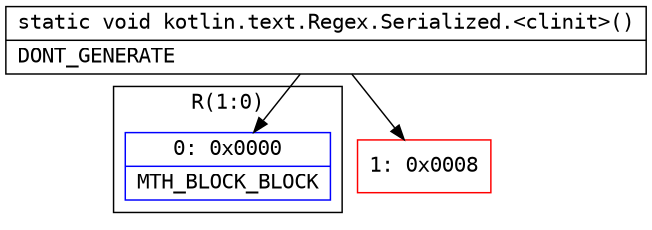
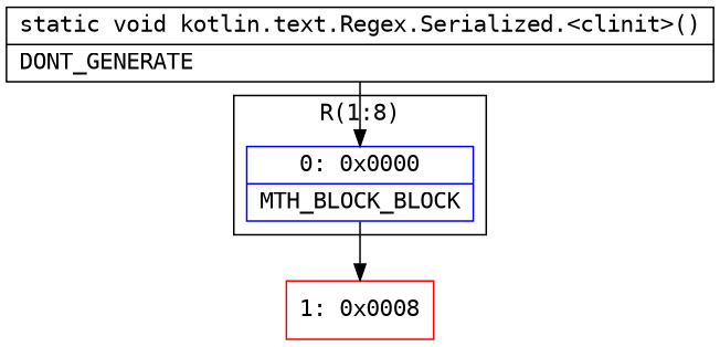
  digraph {
    fontname="DejaVu Sans Mono"
    node [fontname="DejaVu Sans Mono" shape=record]
    edge [fontname="DejaVu Sans Mono"]
    n1 [color=blue label="{0\:\ 0x0000|MTH_BLOCK_BLOCK\l}"]
    n2 [color=red label="{1\:\ 0x0008}"]
    n3 [label="{static void kotlin.text.Regex.Serialized.\<clinit\>()  | DONT_GENERATE\l}"]
    subgraph cluster_1 {
-     label="R(1:0)"
+     label="R(1:8)"
      n1
    }
-   n3 -> n2
+   n1 -> n2
    n3 -> n1
  }
